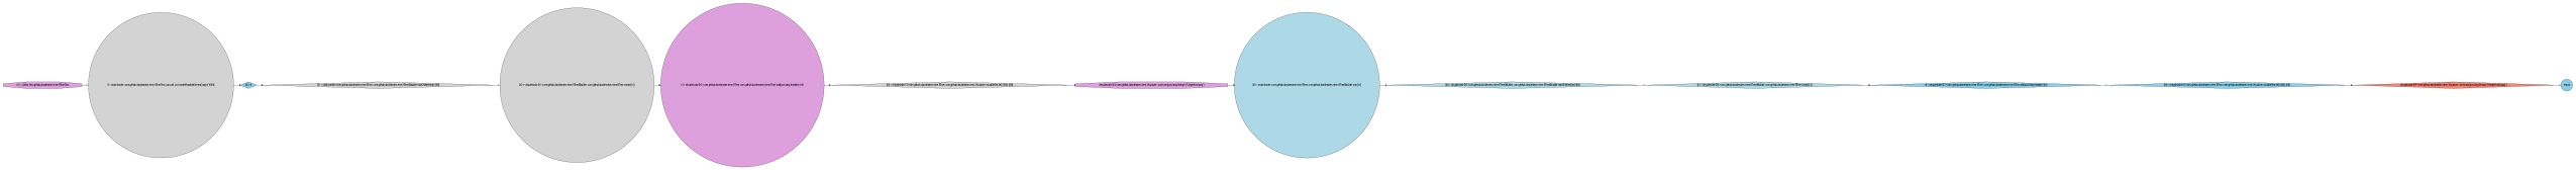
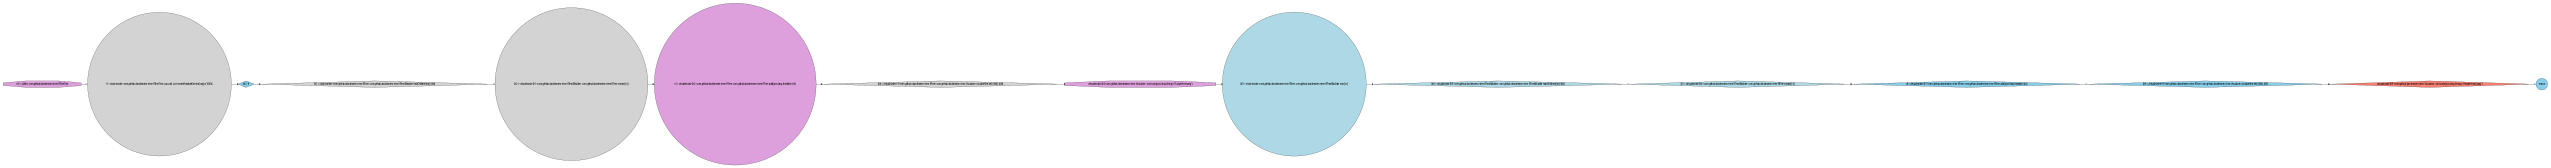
  digraph {
    rankdir=LR
    fontname="Roboto Condensed"
    node [style=filled fillcolor=lightgrey shape=diamond fontname="Roboto Condensed"]
    edge [arrowhead=onormal fontname="Roboto Condensed"]
-   "r10 := @this: com.github.davidmoten.rtree.RTreeTest" [fillcolor=plum shape=octagon label="r10 := @this: this.github.davidmoten.rtree.RTreeTest"]
+   "r10 := @this: com.github.davidmoten.rtree.RTreeTest" [fillcolor=plum shape=octagon]
    "r0 = staticinvoke <com.github.davidmoten.rtree.RTreeTest: java.util.List createRandomEntries(long)>(1000L)" [shape=circle]
    "b0 = 8" [fillcolor=skyblue]
    "$r1 = staticinvoke <com.github.davidmoten.rtree.RTree: com.github.davidmoten.rtree.RTree$Builder maxChildren(int)>(b0)"
    "$r2 = virtualinvoke $r1.<com.github.davidmoten.rtree.RTree$Builder: com.github.davidmoten.rtree.RTree create()>()" [shape=circle]
    "r3 = virtualinvoke $r2.<com.github.davidmoten.rtree.RTree: com.github.davidmoten.rtree.RTree add(java.lang.Iterable)>(r0)" [fillcolor=plum shape=circle]
    "$r4 = virtualinvoke r3.<com.github.davidmoten.rtree.RTree: com.github.davidmoten.rtree.Visualizer visualize(int,int)>(600, 600)"
    "virtualinvoke $r4.<com.github.davidmoten.rtree.Visualizer: void save(java.lang.String)>(\"target/tree.png\")" [fillcolor=plum shape=octagon]
    "$r5 = staticinvoke <com.github.davidmoten.rtree.RTree: com.github.davidmoten.rtree.RTree$Builder star()>()" [fillcolor=lightblue shape=circle]
    "$r6 = virtualinvoke $r5.<com.github.davidmoten.rtree.RTree$Builder: com.github.davidmoten.rtree.RTree$Builder maxChildren(int)>(b0)" [fillcolor=lightblue]
    "$r7 = virtualinvoke $r6.<com.github.davidmoten.rtree.RTree$Builder: com.github.davidmoten.rtree.RTree create()>()" [fillcolor=lightblue]
    "r8 = virtualinvoke $r7.<com.github.davidmoten.rtree.RTree: com.github.davidmoten.rtree.RTree add(java.lang.Iterable)>(r0)" [fillcolor=skyblue]
    "$r9 = virtualinvoke r8.<com.github.davidmoten.rtree.RTree: com.github.davidmoten.rtree.Visualizer visualize(int,int)>(600, 600)" [fillcolor=skyblue]
    "virtualinvoke $r9.<com.github.davidmoten.rtree.Visualizer: void save(java.lang.String)>(\"target/tree2.png\")" [fillcolor=salmon]
    return [fillcolor=skyblue shape=circle]
    "r10 := @this: com.github.davidmoten.rtree.RTreeTest" -> "r0 = staticinvoke <com.github.davidmoten.rtree.RTreeTest: java.util.List createRandomEntries(long)>(1000L)"
    "r0 = staticinvoke <com.github.davidmoten.rtree.RTreeTest: java.util.List createRandomEntries(long)>(1000L)" -> "b0 = 8" [arrowhead=tee]
    "b0 = 8" -> "$r1 = staticinvoke <com.github.davidmoten.rtree.RTree: com.github.davidmoten.rtree.RTree$Builder maxChildren(int)>(b0)" [arrowhead=vee]
    "$r1 = staticinvoke <com.github.davidmoten.rtree.RTree: com.github.davidmoten.rtree.RTree$Builder maxChildren(int)>(b0)" -> "$r2 = virtualinvoke $r1.<com.github.davidmoten.rtree.RTree$Builder: com.github.davidmoten.rtree.RTree create()>()"
    "$r2 = virtualinvoke $r1.<com.github.davidmoten.rtree.RTree$Builder: com.github.davidmoten.rtree.RTree create()>()" -> "r3 = virtualinvoke $r2.<com.github.davidmoten.rtree.RTree: com.github.davidmoten.rtree.RTree add(java.lang.Iterable)>(r0)" [arrowhead=vee]
    "r3 = virtualinvoke $r2.<com.github.davidmoten.rtree.RTree: com.github.davidmoten.rtree.RTree add(java.lang.Iterable)>(r0)" -> "$r4 = virtualinvoke r3.<com.github.davidmoten.rtree.RTree: com.github.davidmoten.rtree.Visualizer visualize(int,int)>(600, 600)" [arrowhead=vee]
    "$r4 = virtualinvoke r3.<com.github.davidmoten.rtree.RTree: com.github.davidmoten.rtree.Visualizer visualize(int,int)>(600, 600)" -> "virtualinvoke $r4.<com.github.davidmoten.rtree.Visualizer: void save(java.lang.String)>(\"target/tree.png\")" [arrowhead=tee]
    "virtualinvoke $r4.<com.github.davidmoten.rtree.Visualizer: void save(java.lang.String)>(\"target/tree.png\")" -> "$r5 = staticinvoke <com.github.davidmoten.rtree.RTree: com.github.davidmoten.rtree.RTree$Builder star()>()" [arrowhead=tee]
    "$r5 = staticinvoke <com.github.davidmoten.rtree.RTree: com.github.davidmoten.rtree.RTree$Builder star()>()" -> "$r6 = virtualinvoke $r5.<com.github.davidmoten.rtree.RTree$Builder: com.github.davidmoten.rtree.RTree$Builder maxChildren(int)>(b0)" [arrowhead=tee]
    "$r6 = virtualinvoke $r5.<com.github.davidmoten.rtree.RTree$Builder: com.github.davidmoten.rtree.RTree$Builder maxChildren(int)>(b0)" -> "$r7 = virtualinvoke $r6.<com.github.davidmoten.rtree.RTree$Builder: com.github.davidmoten.rtree.RTree create()>()"
    "$r7 = virtualinvoke $r6.<com.github.davidmoten.rtree.RTree$Builder: com.github.davidmoten.rtree.RTree create()>()" -> "r8 = virtualinvoke $r7.<com.github.davidmoten.rtree.RTree: com.github.davidmoten.rtree.RTree add(java.lang.Iterable)>(r0)" [arrowhead=vee]
    "r8 = virtualinvoke $r7.<com.github.davidmoten.rtree.RTree: com.github.davidmoten.rtree.RTree add(java.lang.Iterable)>(r0)" -> "$r9 = virtualinvoke r8.<com.github.davidmoten.rtree.RTree: com.github.davidmoten.rtree.Visualizer visualize(int,int)>(600, 600)"
    "$r9 = virtualinvoke r8.<com.github.davidmoten.rtree.RTree: com.github.davidmoten.rtree.Visualizer visualize(int,int)>(600, 600)" -> "virtualinvoke $r9.<com.github.davidmoten.rtree.Visualizer: void save(java.lang.String)>(\"target/tree2.png\")" [arrowhead=vee]
    "virtualinvoke $r9.<com.github.davidmoten.rtree.Visualizer: void save(java.lang.String)>(\"target/tree2.png\")" -> return
  }
